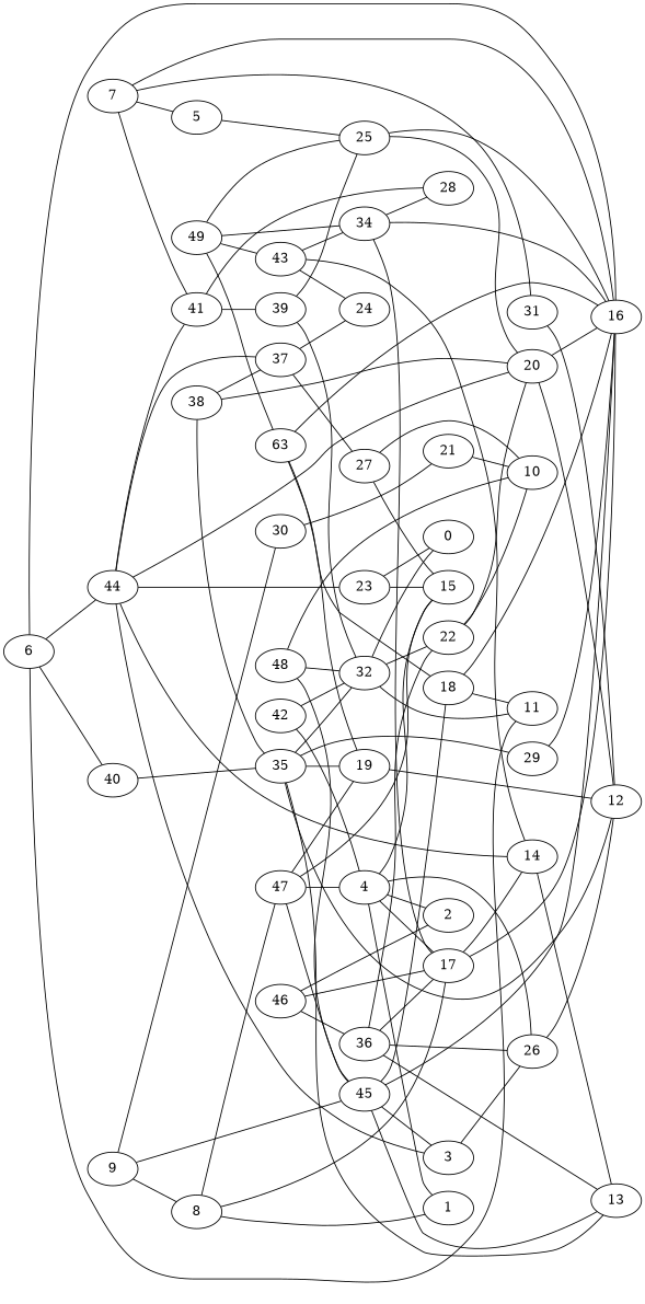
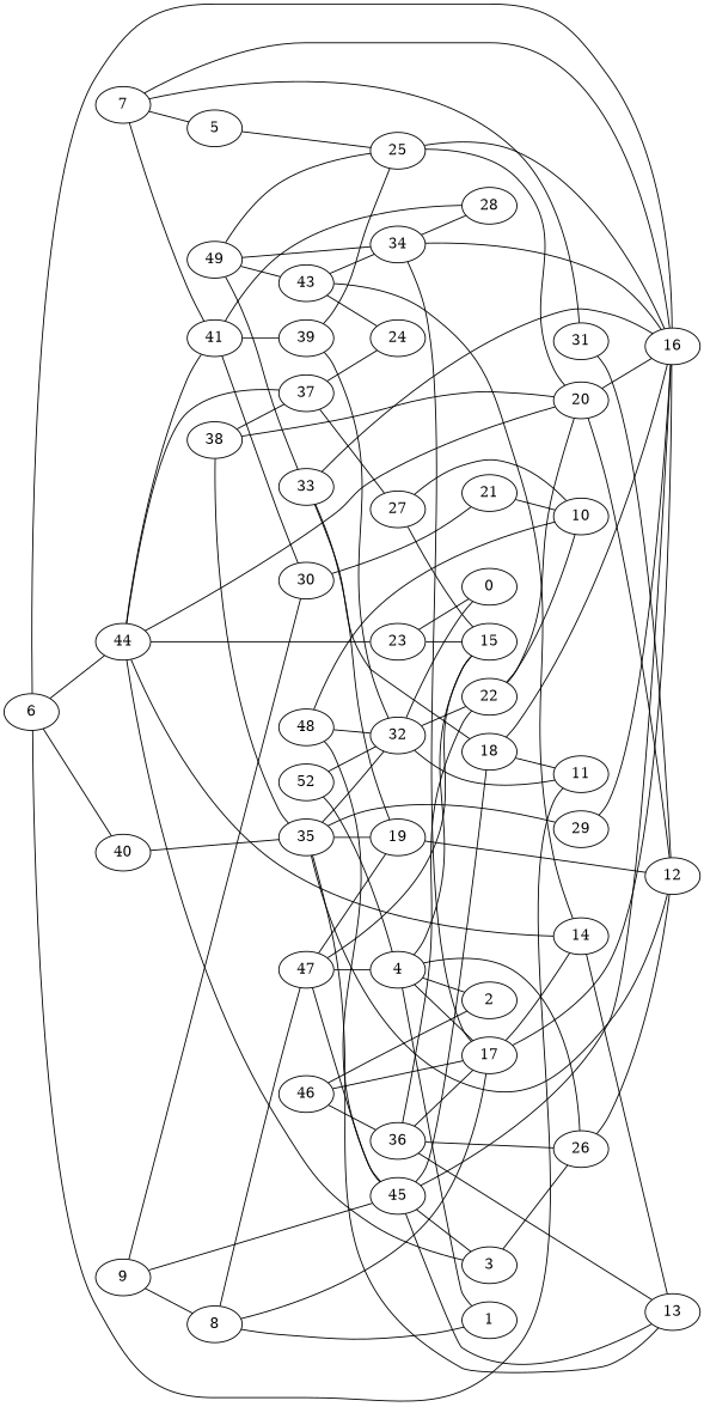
  digraph {
    rankdir=LR
    edge [color=black dir=none]
    41
    28
    30
    39
    21
    25
    32
    37
    27
    24
    10
    15
    5
    16
    20
    29
    46
    2
    17
    36
    14
    13
    22
    26
    9
    8
    45
    1
    47
    18
    3
    34
    12
    40
    35
    19
    7
    31
    49
    43
-   33 [label=63]
-   42
+   33
+   42 [label=52]
    4
    0
    11
    23
    48
    38
    44
    6
    subgraph sub_1 {
      41
      28
      30
      39
      21
      25
      32
      37
      27
      24
      10
      15
      5
      16
      20
      29
      46
      2
      17
      36
      14
      13
      22
      26
      9
      8
      45
      1
      47
      18
      3
      34
      12
      40
      35
      19
      7
      31
      49
      43
      33
      42
      4
      0
      11
      23
      48
      38
      44
      6
    }
    41 -> 28
+   41 -> 30
    41 -> 39
    30 -> 21
    39 -> 25
    39 -> 32
    21 -> 10
    25 -> 16
    25 -> 20
    32 -> 22
    32 -> 0
    32 -> 11
    37 -> 27
    37 -> 24
    27 -> 10
    27 -> 15
    5 -> 25
    20 -> 16
    20 -> 12
    29 -> 16
    46 -> 2
    46 -> 17
    46 -> 36
    17 -> 16
    17 -> 14
    36 -> 17
    36 -> 13
    36 -> 22
    36 -> 26
    14 -> 13
    22 -> 10
    22 -> 20
    26 -> 12
    9 -> 30
    9 -> 8
    9 -> 45
    8 -> 17
    8 -> 1
    8 -> 47
    45 -> 16
    45 -> 13
    45 -> 18
    45 -> 3
    47 -> 15
    47 -> 45
    47 -> 19
    47 -> 4
    18 -> 16
    18 -> 11
    3 -> 26
    34 -> 28
    34 -> 16
    34 -> 17
    40 -> 35
    35 -> 32
    35 -> 29
    35 -> 13
    35 -> 12
    35 -> 19
    19 -> 12
    7 -> 41
    7 -> 5
    7 -> 16
    7 -> 31
    31 -> 12
    49 -> 25
    49 -> 34
    49 -> 43
    49 -> 33
    43 -> 24
    43 -> 14
    43 -> 34
    33 -> 16
    33 -> 18
    33 -> 19
    42 -> 32
    42 -> 4
    4 -> 15
    4 -> 2
    4 -> 17
    4 -> 26
    4 -> 1
    23 -> 15
    23 -> 0
    48 -> 32
    48 -> 10
    48 -> 45
    38 -> 37
    38 -> 20
    38 -> 35
    44 -> 41
    44 -> 37
    44 -> 20
    44 -> 14
    44 -> 3
    44 -> 23
    6 -> 16
    6 -> 40
    6 -> 11
    6 -> 44
  }
